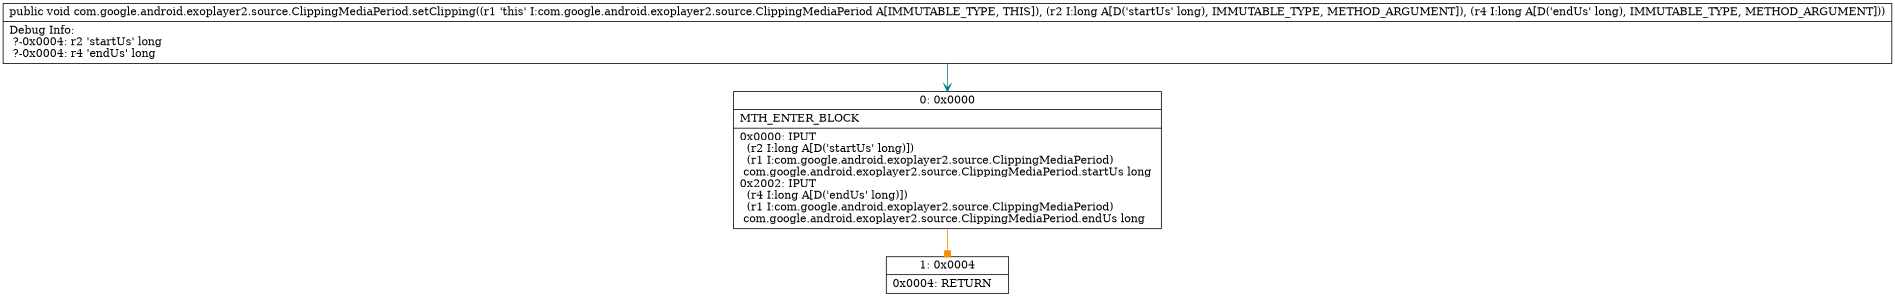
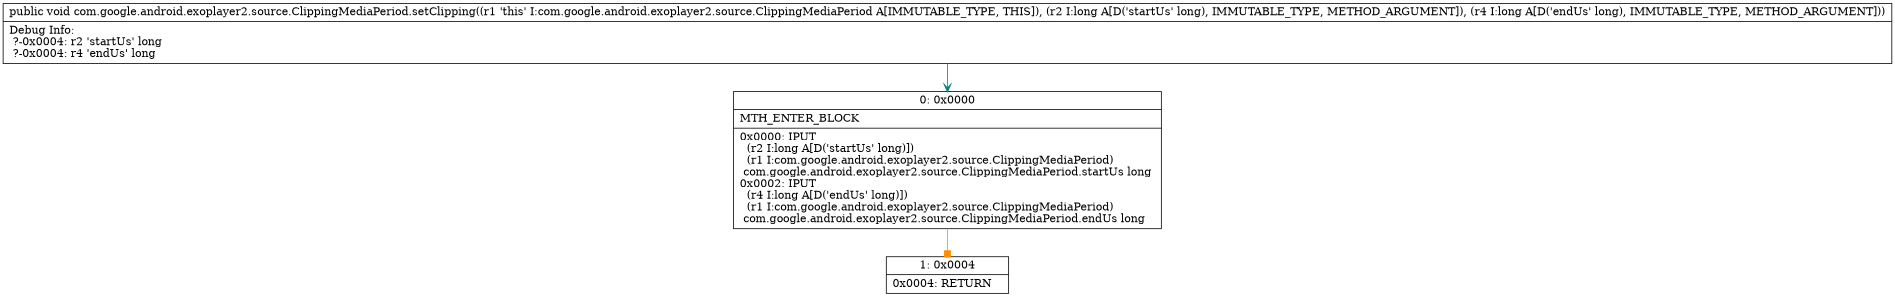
  digraph {
    node [shape=record]
-   n1 [label="{0\:\ 0x0000|MTH_ENTER_BLOCK\l|0x0000: IPUT  \l  (r2 I:long A[D('startUs' long)])\l  (r1 I:com.google.android.exoplayer2.source.ClippingMediaPeriod)\l com.google.android.exoplayer2.source.ClippingMediaPeriod.startUs long \l0x2002: IPUT  \l  (r4 I:long A[D('endUs' long)])\l  (r1 I:com.google.android.exoplayer2.source.ClippingMediaPeriod)\l com.google.android.exoplayer2.source.ClippingMediaPeriod.endUs long \l}"]
+   n1 [label="{0\:\ 0x0000|MTH_ENTER_BLOCK\l|0x0000: IPUT  \l  (r2 I:long A[D('startUs' long)])\l  (r1 I:com.google.android.exoplayer2.source.ClippingMediaPeriod)\l com.google.android.exoplayer2.source.ClippingMediaPeriod.startUs long \l0x0002: IPUT  \l  (r4 I:long A[D('endUs' long)])\l  (r1 I:com.google.android.exoplayer2.source.ClippingMediaPeriod)\l com.google.android.exoplayer2.source.ClippingMediaPeriod.endUs long \l}"]
    n2 [label="{1\:\ 0x0004|0x0004: RETURN   \l}"]
    n3 [label="{public void com.google.android.exoplayer2.source.ClippingMediaPeriod.setClipping((r1 'this' I:com.google.android.exoplayer2.source.ClippingMediaPeriod A[IMMUTABLE_TYPE, THIS]), (r2 I:long A[D('startUs' long), IMMUTABLE_TYPE, METHOD_ARGUMENT]), (r4 I:long A[D('endUs' long), IMMUTABLE_TYPE, METHOD_ARGUMENT]))  | Debug Info:\l  ?\-0x0004: r2 'startUs' long\l  ?\-0x0004: r4 'endUs' long\l}"]
    n1 -> n2 [color=darkorange arrowhead=box]
    n3 -> n1 [color=teal arrowhead=vee]
  }
